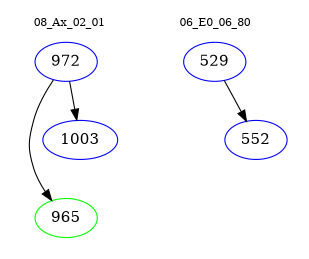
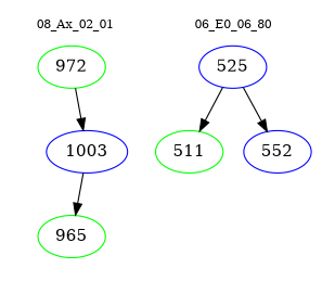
  digraph {
    node [color=blue]
    edge [color=black]
-   n1 [label=972]
+   n1 [color=green label=972]
    n2 [color=green label=965]
    n3 [label=1003]
-   n4 [label=529]
+   n4 [label=525]
+   n5 [color=green label=511]
    n6 [label=552]
    subgraph cluster_1 {
      color=white
      fontsize=10
      label="08_Ax_02_01"
      n1
      n2
      n3
    }
    subgraph cluster_2 {
      color=white
      fontsize=10
      label="06_E0_06_80"
      n4
+     n5
      n6
    }
-   n1 -> n2
+   n3 -> n2
    n1 -> n3
+   n4 -> n5
    n4 -> n6
  }
